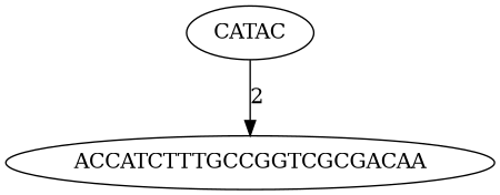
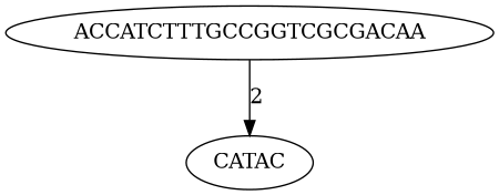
  digraph {
    nodesep=0.7
    CATAC
    ACCATCTTTGCCGGTCGCGACAA
-   CATAC -> ACCATCTTTGCCGGTCGCGACAA [label=2]
+   ACCATCTTTGCCGGTCGCGACAA -> CATAC [label=2]
  }
